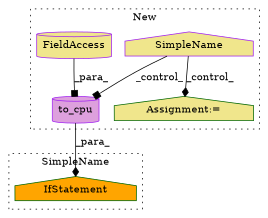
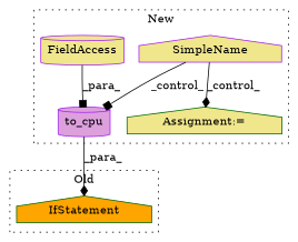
  digraph {
    node [color=purple fillcolor=khaki shape=house style=filled]
    edge [arrowhead=diamond]
    n1 [a=32 fillcolor=plum l="7,1" label=to_cpu s="5297,5315" shape=cylinder]
    n2 [a=7 color=darkgreen l="57,2" label="Assignment:=" s="5324,5394"]
    n3 [a=42 label=SimpleName]
    n4 [a=22 l=11 label=FieldAccess s=5304 shape=cylinder]
    n5 [a=25 color=darkgreen fillcolor=orange l="4,2" label=IfStatement s="4015,4050"]
    subgraph cluster_1 {
      label=New
      style=dotted
      n1
      n2
      n3
      n4
    }
    subgraph cluster_2 {
-     label=SimpleName
+     label=Old
      style=dotted
      n5
    }
    n1 -> n5 [label=_para_]
    n3 -> n1 [arrowhead=box label=_control_]
    n3 -> n2 [label=_control_]
    n4 -> n1 [arrowhead=box label=_para_]
  }
